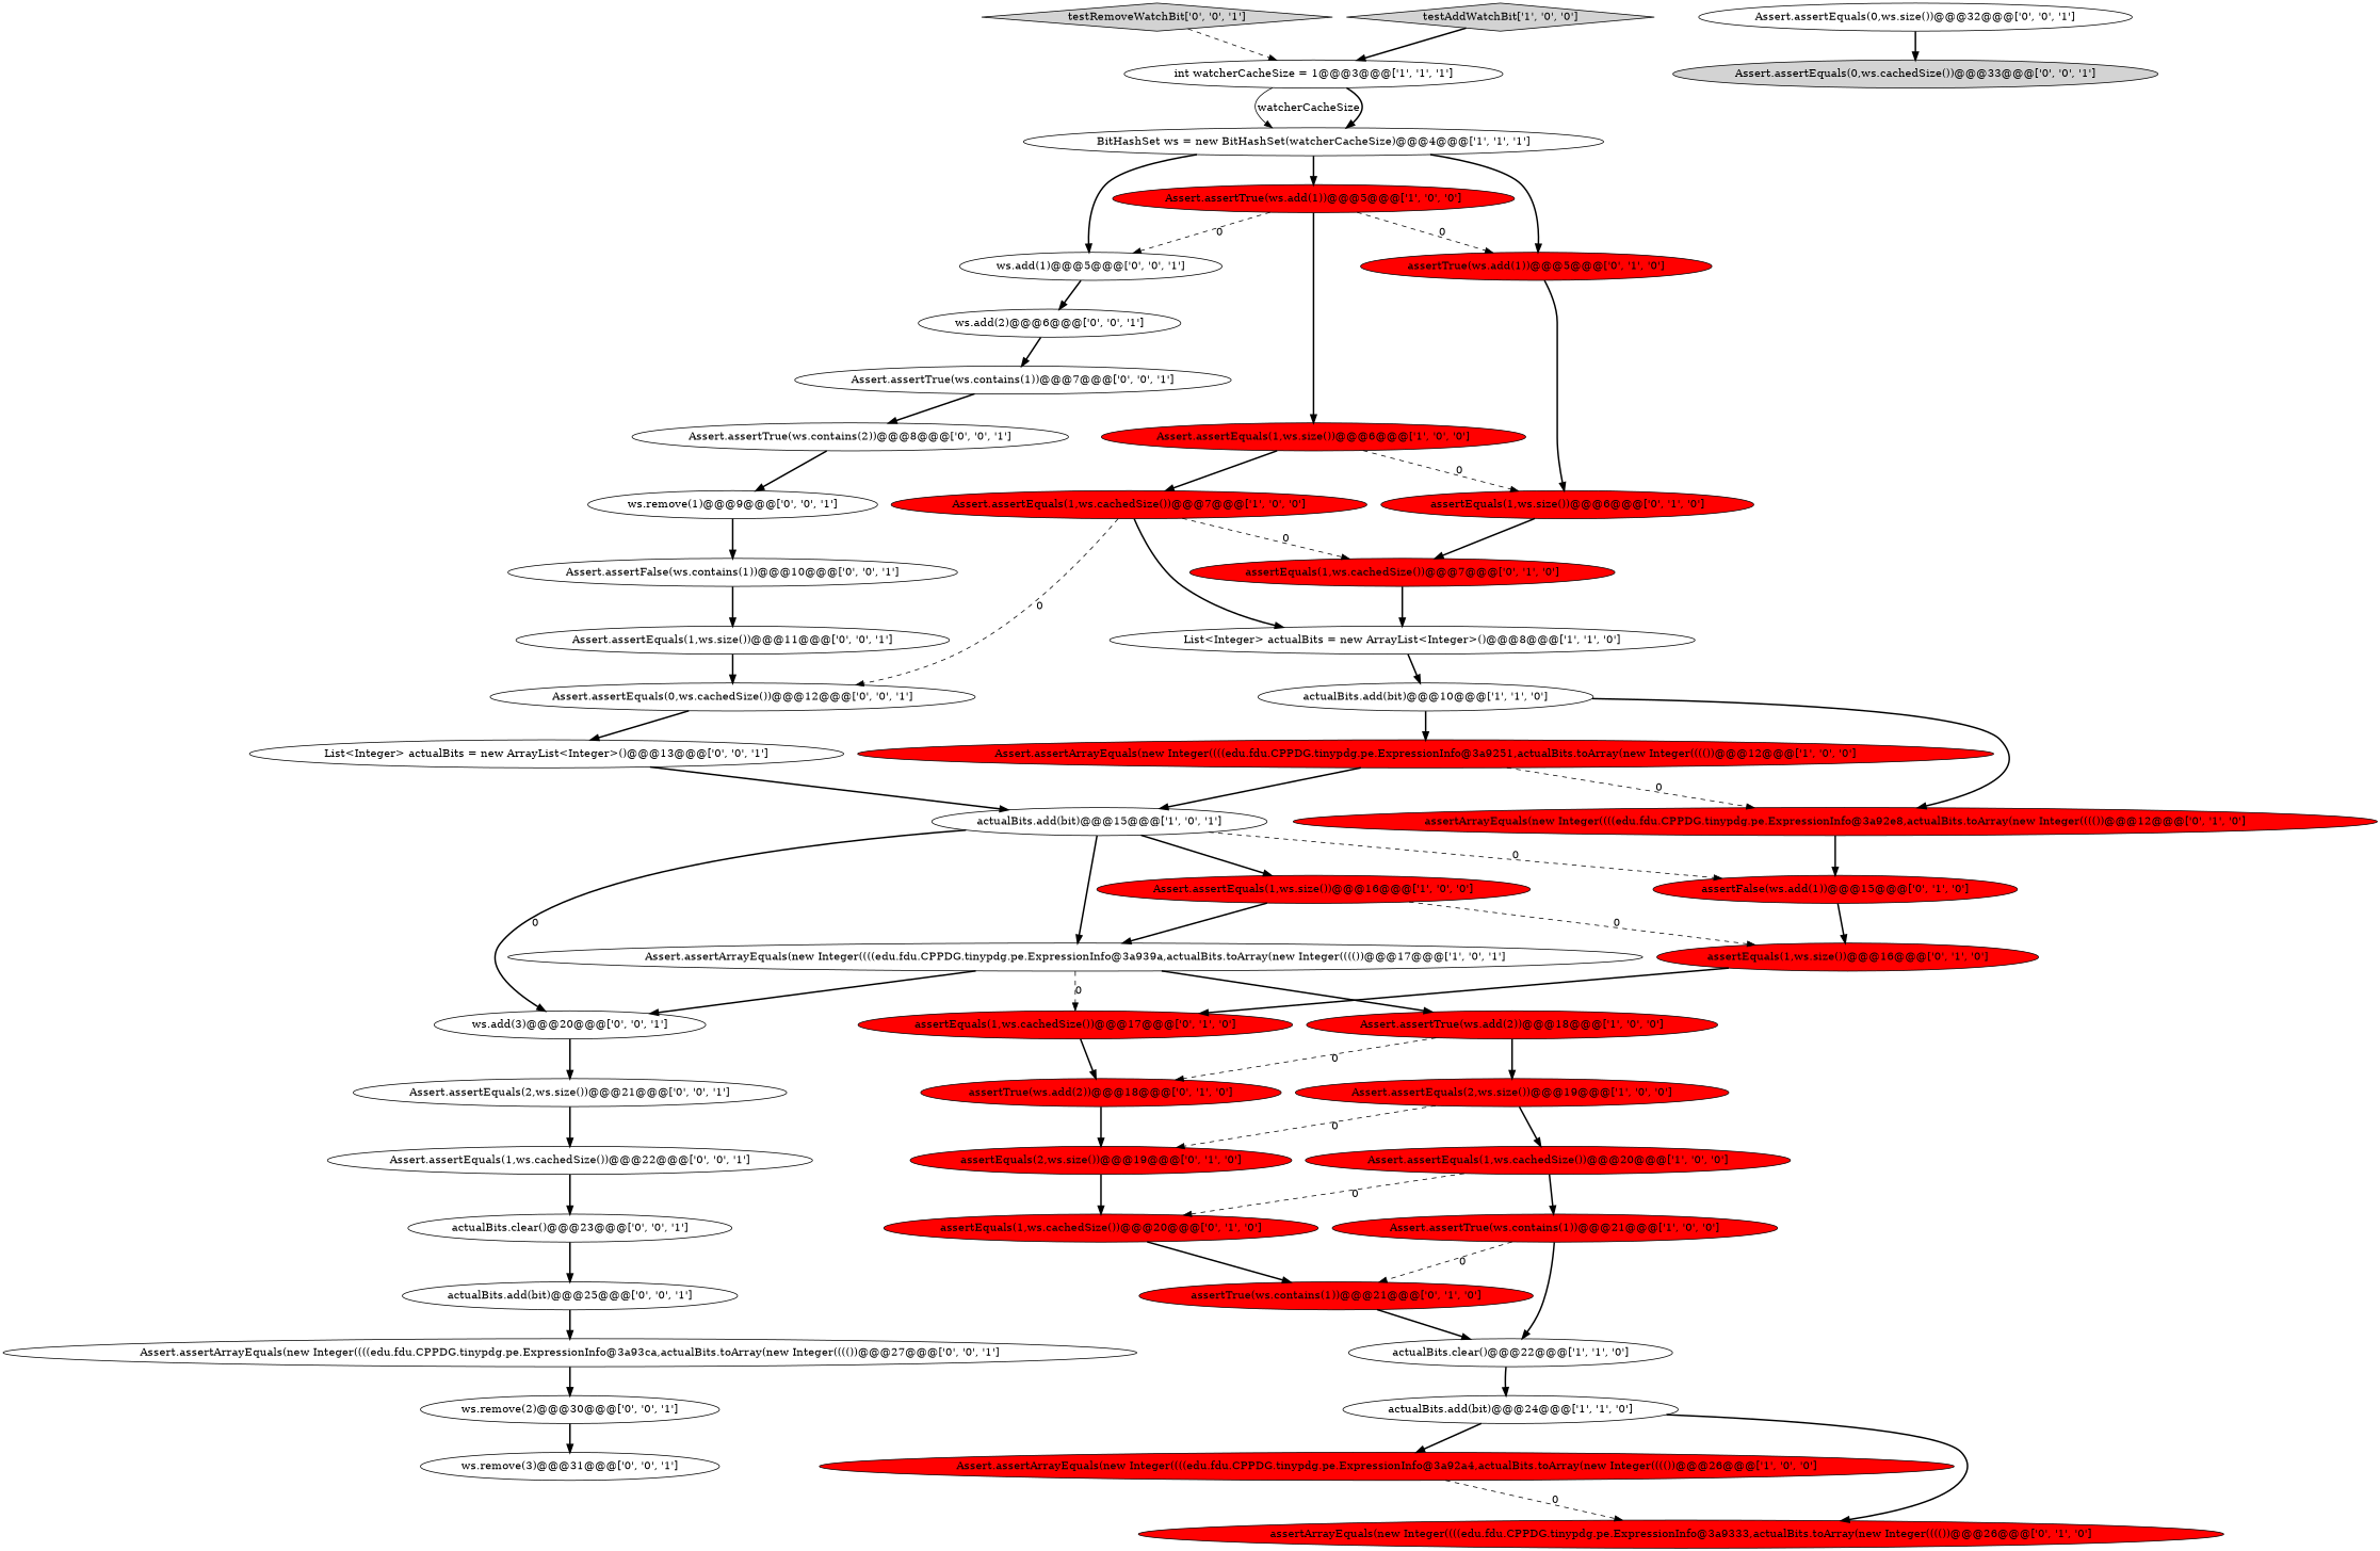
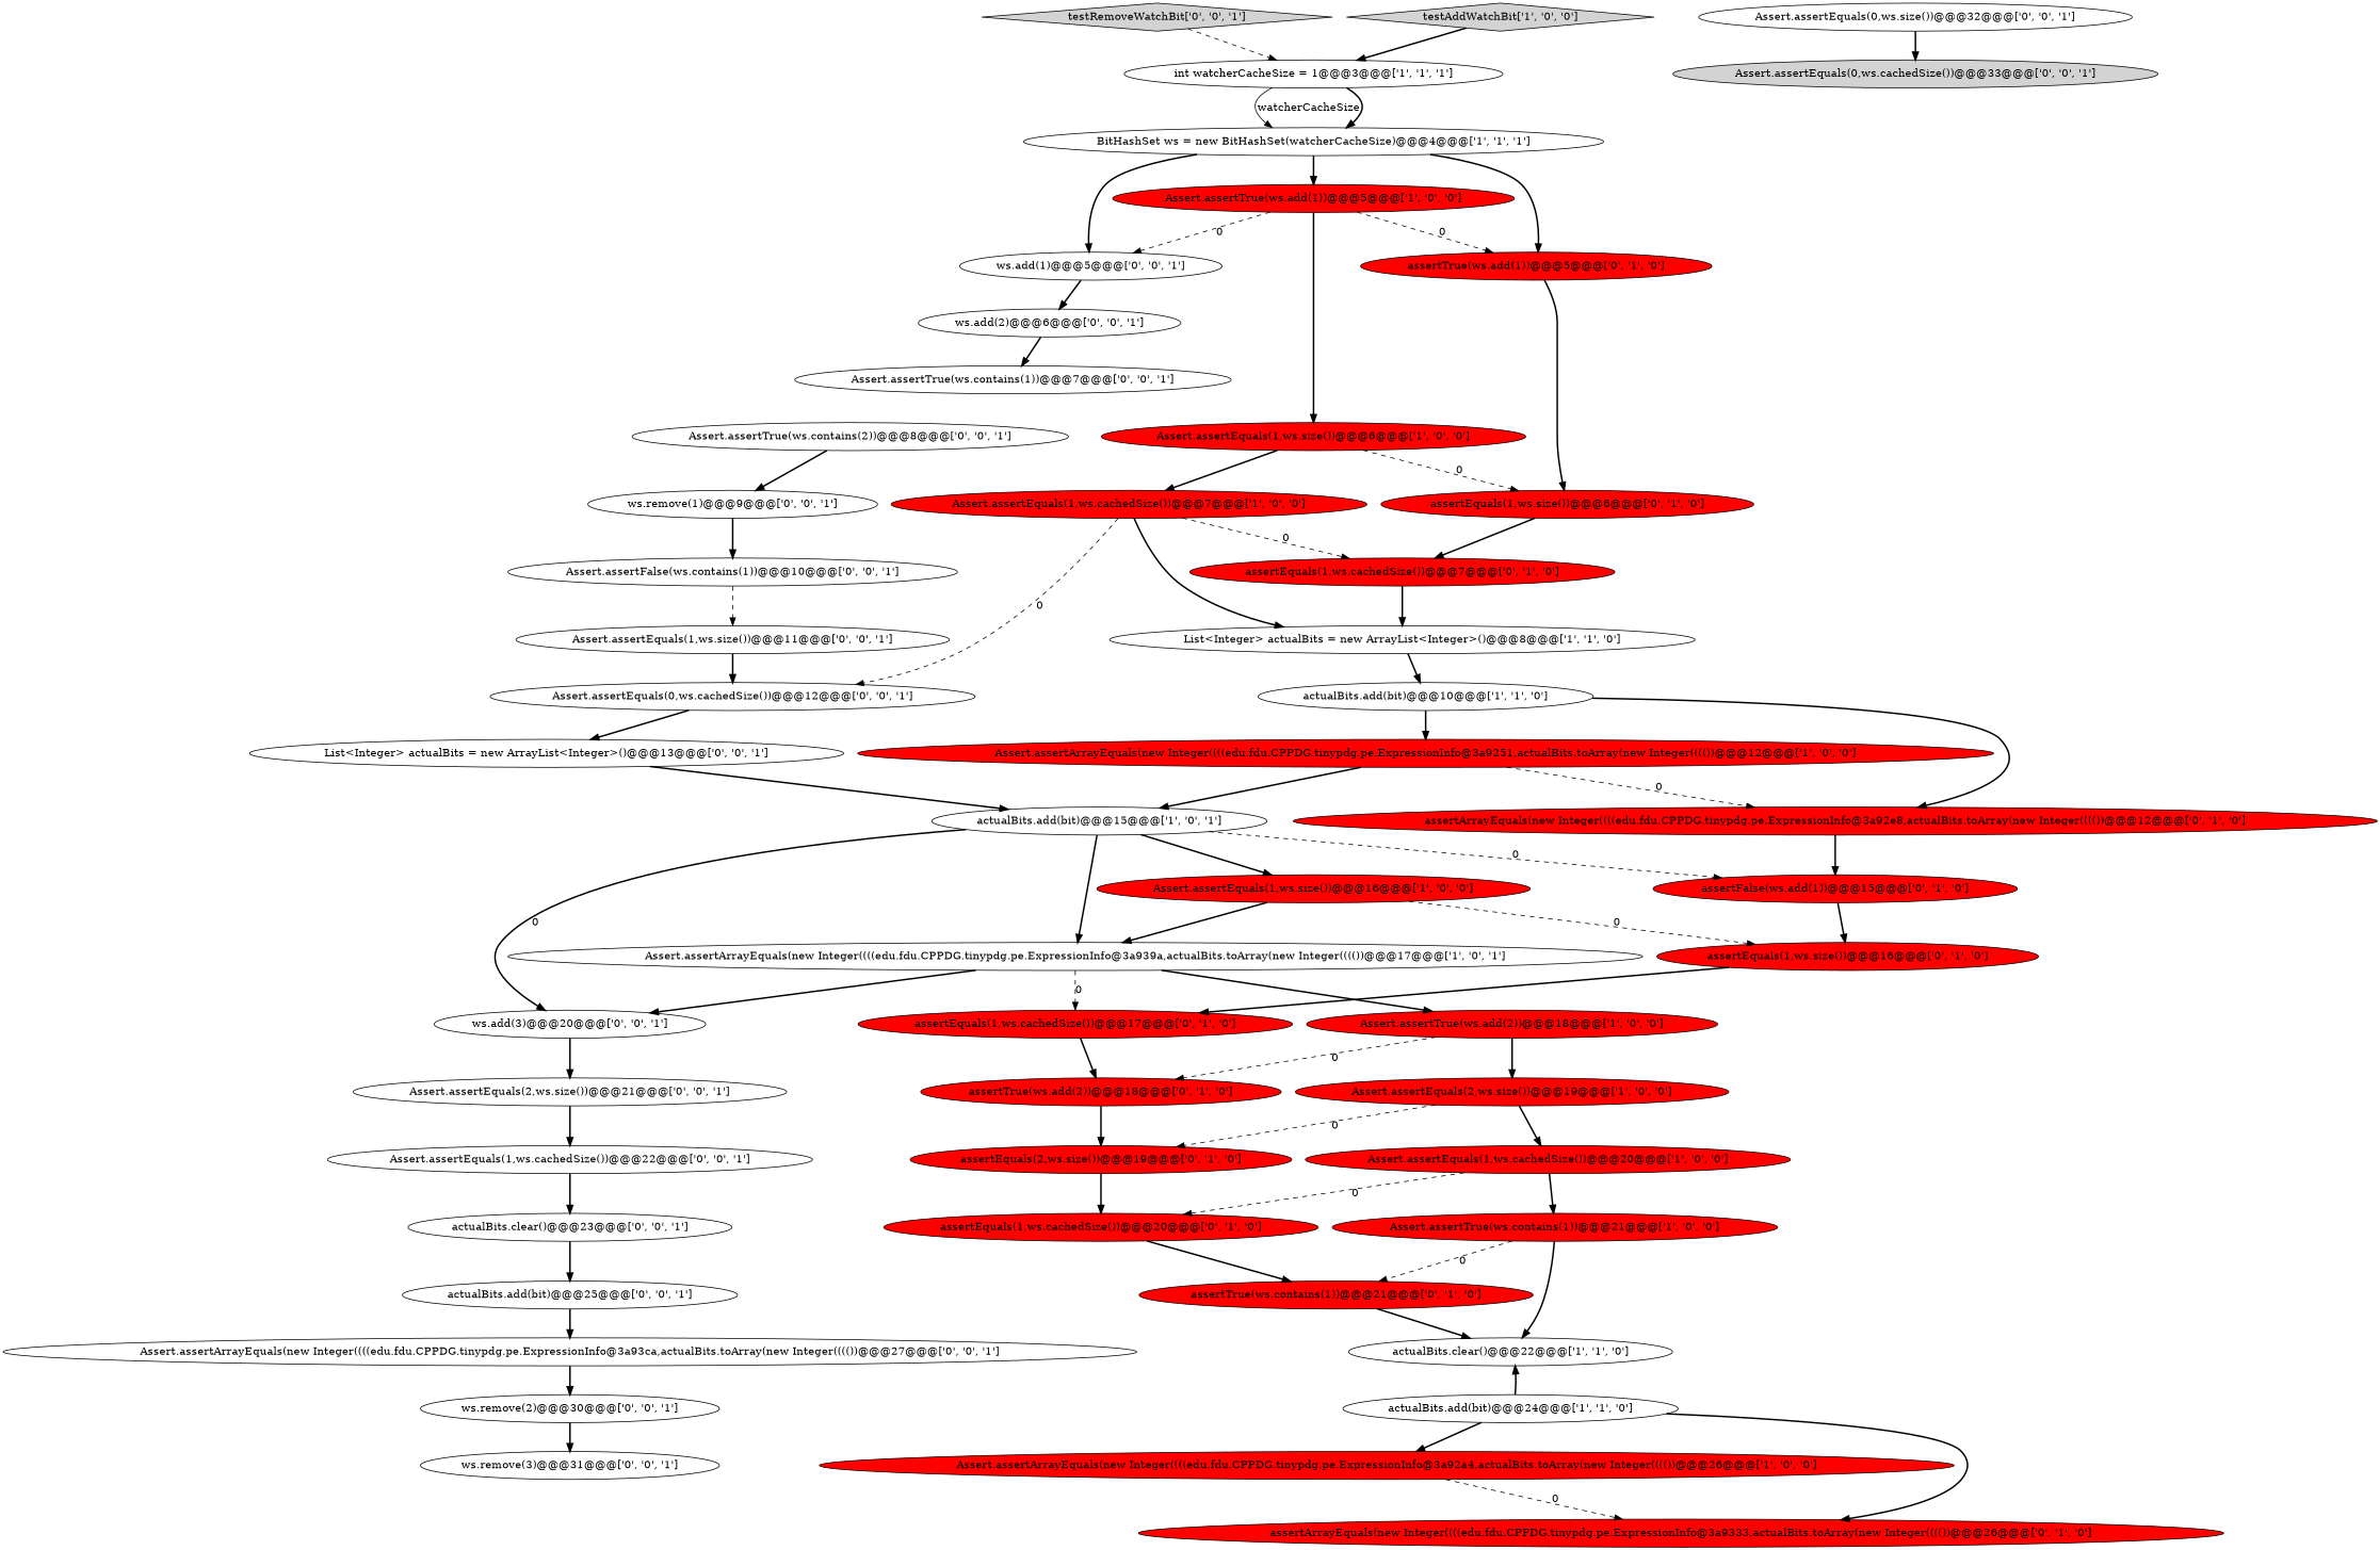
  digraph {
    node [fillcolor=white shape=ellipse style=filled]
    edge [style=bold]
    n1 [label="Assert.assertEquals(1,ws.size())@@@11@@@['0', '0', '1']"]
    n2 [label="Assert.assertEquals(0,ws.cachedSize())@@@12@@@['0', '0', '1']"]
    n3 [label="List<Integer> actualBits = new ArrayList<Integer>()@@@13@@@['0', '0', '1']"]
    n4 [fillcolor=lightgray label="testRemoveWatchBit['0', '0', '1']" shape=diamond]
    n5 [label="int watcherCacheSize = 1@@@3@@@['1', '1', '1']"]
    n6 [label="BitHashSet ws = new BitHashSet(watcherCacheSize)@@@4@@@['1', '1', '1']"]
    n7 [label="Assert.assertArrayEquals(new Integer((((edu.fdu.CPPDG.tinypdg.pe.ExpressionInfo@3a93ca,actualBits.toArray(new Integer(((())@@@27@@@['0', '0', '1']"]
    n8 [label="ws.remove(2)@@@30@@@['0', '0', '1']"]
    n9 [label="ws.remove(3)@@@31@@@['0', '0', '1']"]
    n10 [fillcolor=red label="Assert.assertEquals(1,ws.size())@@@16@@@['1', '0', '0']"]
    n11 [fillcolor=red label="assertEquals(1,ws.size())@@@16@@@['0', '1', '0']"]
    n12 [label="Assert.assertArrayEquals(new Integer((((edu.fdu.CPPDG.tinypdg.pe.ExpressionInfo@3a939a,actualBits.toArray(new Integer(((())@@@17@@@['1', '0', '1']"]
    n13 [fillcolor=red label="assertEquals(1,ws.cachedSize())@@@17@@@['0', '1', '0']"]
    n14 [label="ws.add(3)@@@20@@@['0', '0', '1']"]
    n15 [fillcolor=red label="Assert.assertTrue(ws.add(2))@@@18@@@['1', '0', '0']"]
    n16 [label="actualBits.add(bit)@@@15@@@['1', '0', '1']"]
    n17 [label="Assert.assertFalse(ws.contains(1))@@@10@@@['0', '0', '1']"]
    n18 [fillcolor=red label="assertEquals(1,ws.cachedSize())@@@20@@@['0', '1', '0']"]
    n19 [fillcolor=red label="assertTrue(ws.contains(1))@@@21@@@['0', '1', '0']"]
    n20 [label="actualBits.clear()@@@22@@@['1', '1', '0']"]
    n21 [label="Assert.assertTrue(ws.contains(2))@@@8@@@['0', '0', '1']"]
    n22 [label="ws.remove(1)@@@9@@@['0', '0', '1']"]
    n23 [label="Assert.assertEquals(0,ws.size())@@@32@@@['0', '0', '1']"]
    n24 [fillcolor=lightgray label="Assert.assertEquals(0,ws.cachedSize())@@@33@@@['0', '0', '1']"]
    n25 [fillcolor=red label="assertFalse(ws.add(1))@@@15@@@['0', '1', '0']"]
    n26 [label="ws.add(2)@@@6@@@['0', '0', '1']"]
    n27 [label="Assert.assertTrue(ws.contains(1))@@@7@@@['0', '0', '1']"]
    n28 [fillcolor=red label="assertTrue(ws.add(1))@@@5@@@['0', '1', '0']"]
    n29 [fillcolor=red label="Assert.assertTrue(ws.add(1))@@@5@@@['1', '0', '0']"]
    n30 [label="ws.add(1)@@@5@@@['0', '0', '1']"]
    n31 [fillcolor=red label="assertEquals(1,ws.size())@@@6@@@['0', '1', '0']"]
    n32 [fillcolor=red label="Assert.assertEquals(1,ws.size())@@@6@@@['1', '0', '0']"]
    n33 [fillcolor=red label="assertEquals(1,ws.cachedSize())@@@7@@@['0', '1', '0']"]
    n34 [label="List<Integer> actualBits = new ArrayList<Integer>()@@@8@@@['1', '1', '0']"]
    n35 [label="actualBits.add(bit)@@@10@@@['1', '1', '0']"]
    n36 [label="Assert.assertEquals(2,ws.size())@@@21@@@['0', '0', '1']"]
    n37 [label="Assert.assertEquals(1,ws.cachedSize())@@@22@@@['0', '0', '1']"]
    n38 [fillcolor=red label="Assert.assertEquals(1,ws.cachedSize())@@@7@@@['1', '0', '0']"]
    n39 [fillcolor=red label="Assert.assertArrayEquals(new Integer((((edu.fdu.CPPDG.tinypdg.pe.ExpressionInfo@3a9251,actualBits.toArray(new Integer(((())@@@12@@@['1', '0', '0']"]
    n40 [fillcolor=red label="assertArrayEquals(new Integer((((edu.fdu.CPPDG.tinypdg.pe.ExpressionInfo@3a92e8,actualBits.toArray(new Integer(((())@@@12@@@['0', '1', '0']"]
    n41 [fillcolor=red label="Assert.assertEquals(2,ws.size())@@@19@@@['1', '0', '0']"]
    n42 [fillcolor=red label="assertEquals(2,ws.size())@@@19@@@['0', '1', '0']"]
    n43 [fillcolor=red label="Assert.assertEquals(1,ws.cachedSize())@@@20@@@['1', '0', '0']"]
    n44 [fillcolor=red label="Assert.assertTrue(ws.contains(1))@@@21@@@['1', '0', '0']"]
    n45 [label="actualBits.add(bit)@@@24@@@['1', '1', '0']"]
    n46 [fillcolor=red label="assertArrayEquals(new Integer((((edu.fdu.CPPDG.tinypdg.pe.ExpressionInfo@3a9333,actualBits.toArray(new Integer(((())@@@26@@@['0', '1', '0']"]
    n47 [fillcolor=red label="Assert.assertArrayEquals(new Integer((((edu.fdu.CPPDG.tinypdg.pe.ExpressionInfo@3a92a4,actualBits.toArray(new Integer(((())@@@26@@@['1', '0', '0']"]
    n48 [label="actualBits.add(bit)@@@25@@@['0', '0', '1']"]
    n49 [fillcolor=red label="assertTrue(ws.add(2))@@@18@@@['0', '1', '0']"]
    n50 [label="actualBits.clear()@@@23@@@['0', '0', '1']"]
    n51 [fillcolor=lightgray label="testAddWatchBit['1', '0', '0']" shape=diamond]
    n1 -> n2
    n2 -> n3
    n3 -> n16
    n4 -> n5 [style=dashed]
    n5 -> n6 [label=watcherCacheSize style=solid]
    n5 -> n6
    n6 -> n28
    n6 -> n29
    n6 -> n30
    n7 -> n8
    n8 -> n9
    n10 -> n11 [label=0 style=dashed]
    n10 -> n12
    n11 -> n13
    n12 -> n13 [label=0 style=dashed]
    n12 -> n14
    n12 -> n15
    n13 -> n49
    n14 -> n36
    n15 -> n41
    n15 -> n49 [label=0 style=dashed]
    n16 -> n10
    n16 -> n12
    n16 -> n14 [label=0]
    n16 -> n25 [label=0 style=dashed]
-   n17 -> n1
+   n17 -> n1 [style=dashed]
    n18 -> n19
    n19 -> n20
-   n20 -> n45
+   n45 -> n20
    n21 -> n22
    n22 -> n17
    n23 -> n24
    n25 -> n11
    n26 -> n27
-   n27 -> n21
    n28 -> n31
    n29 -> n28 [label=0 style=dashed]
    n29 -> n30 [label=0 style=dashed]
    n29 -> n32
    n30 -> n26
    n31 -> n33
    n32 -> n31 [label=0 style=dashed]
    n32 -> n38
    n33 -> n34
    n34 -> n35
    n35 -> n39
    n35 -> n40
    n36 -> n37
    n37 -> n50
    n38 -> n2 [label=0 style=dashed]
    n38 -> n33 [label=0 style=dashed]
    n38 -> n34
    n39 -> n16
    n39 -> n40 [label=0 style=dashed]
    n40 -> n25
    n41 -> n42 [label=0 style=dashed]
    n41 -> n43
    n42 -> n18
    n43 -> n18 [label=0 style=dashed]
    n43 -> n44
    n44 -> n19 [label=0 style=dashed]
    n44 -> n20
    n45 -> n46
    n45 -> n47
    n47 -> n46 [label=0 style=dashed]
    n48 -> n7
    n49 -> n42
    n50 -> n48
    n51 -> n5
  }
